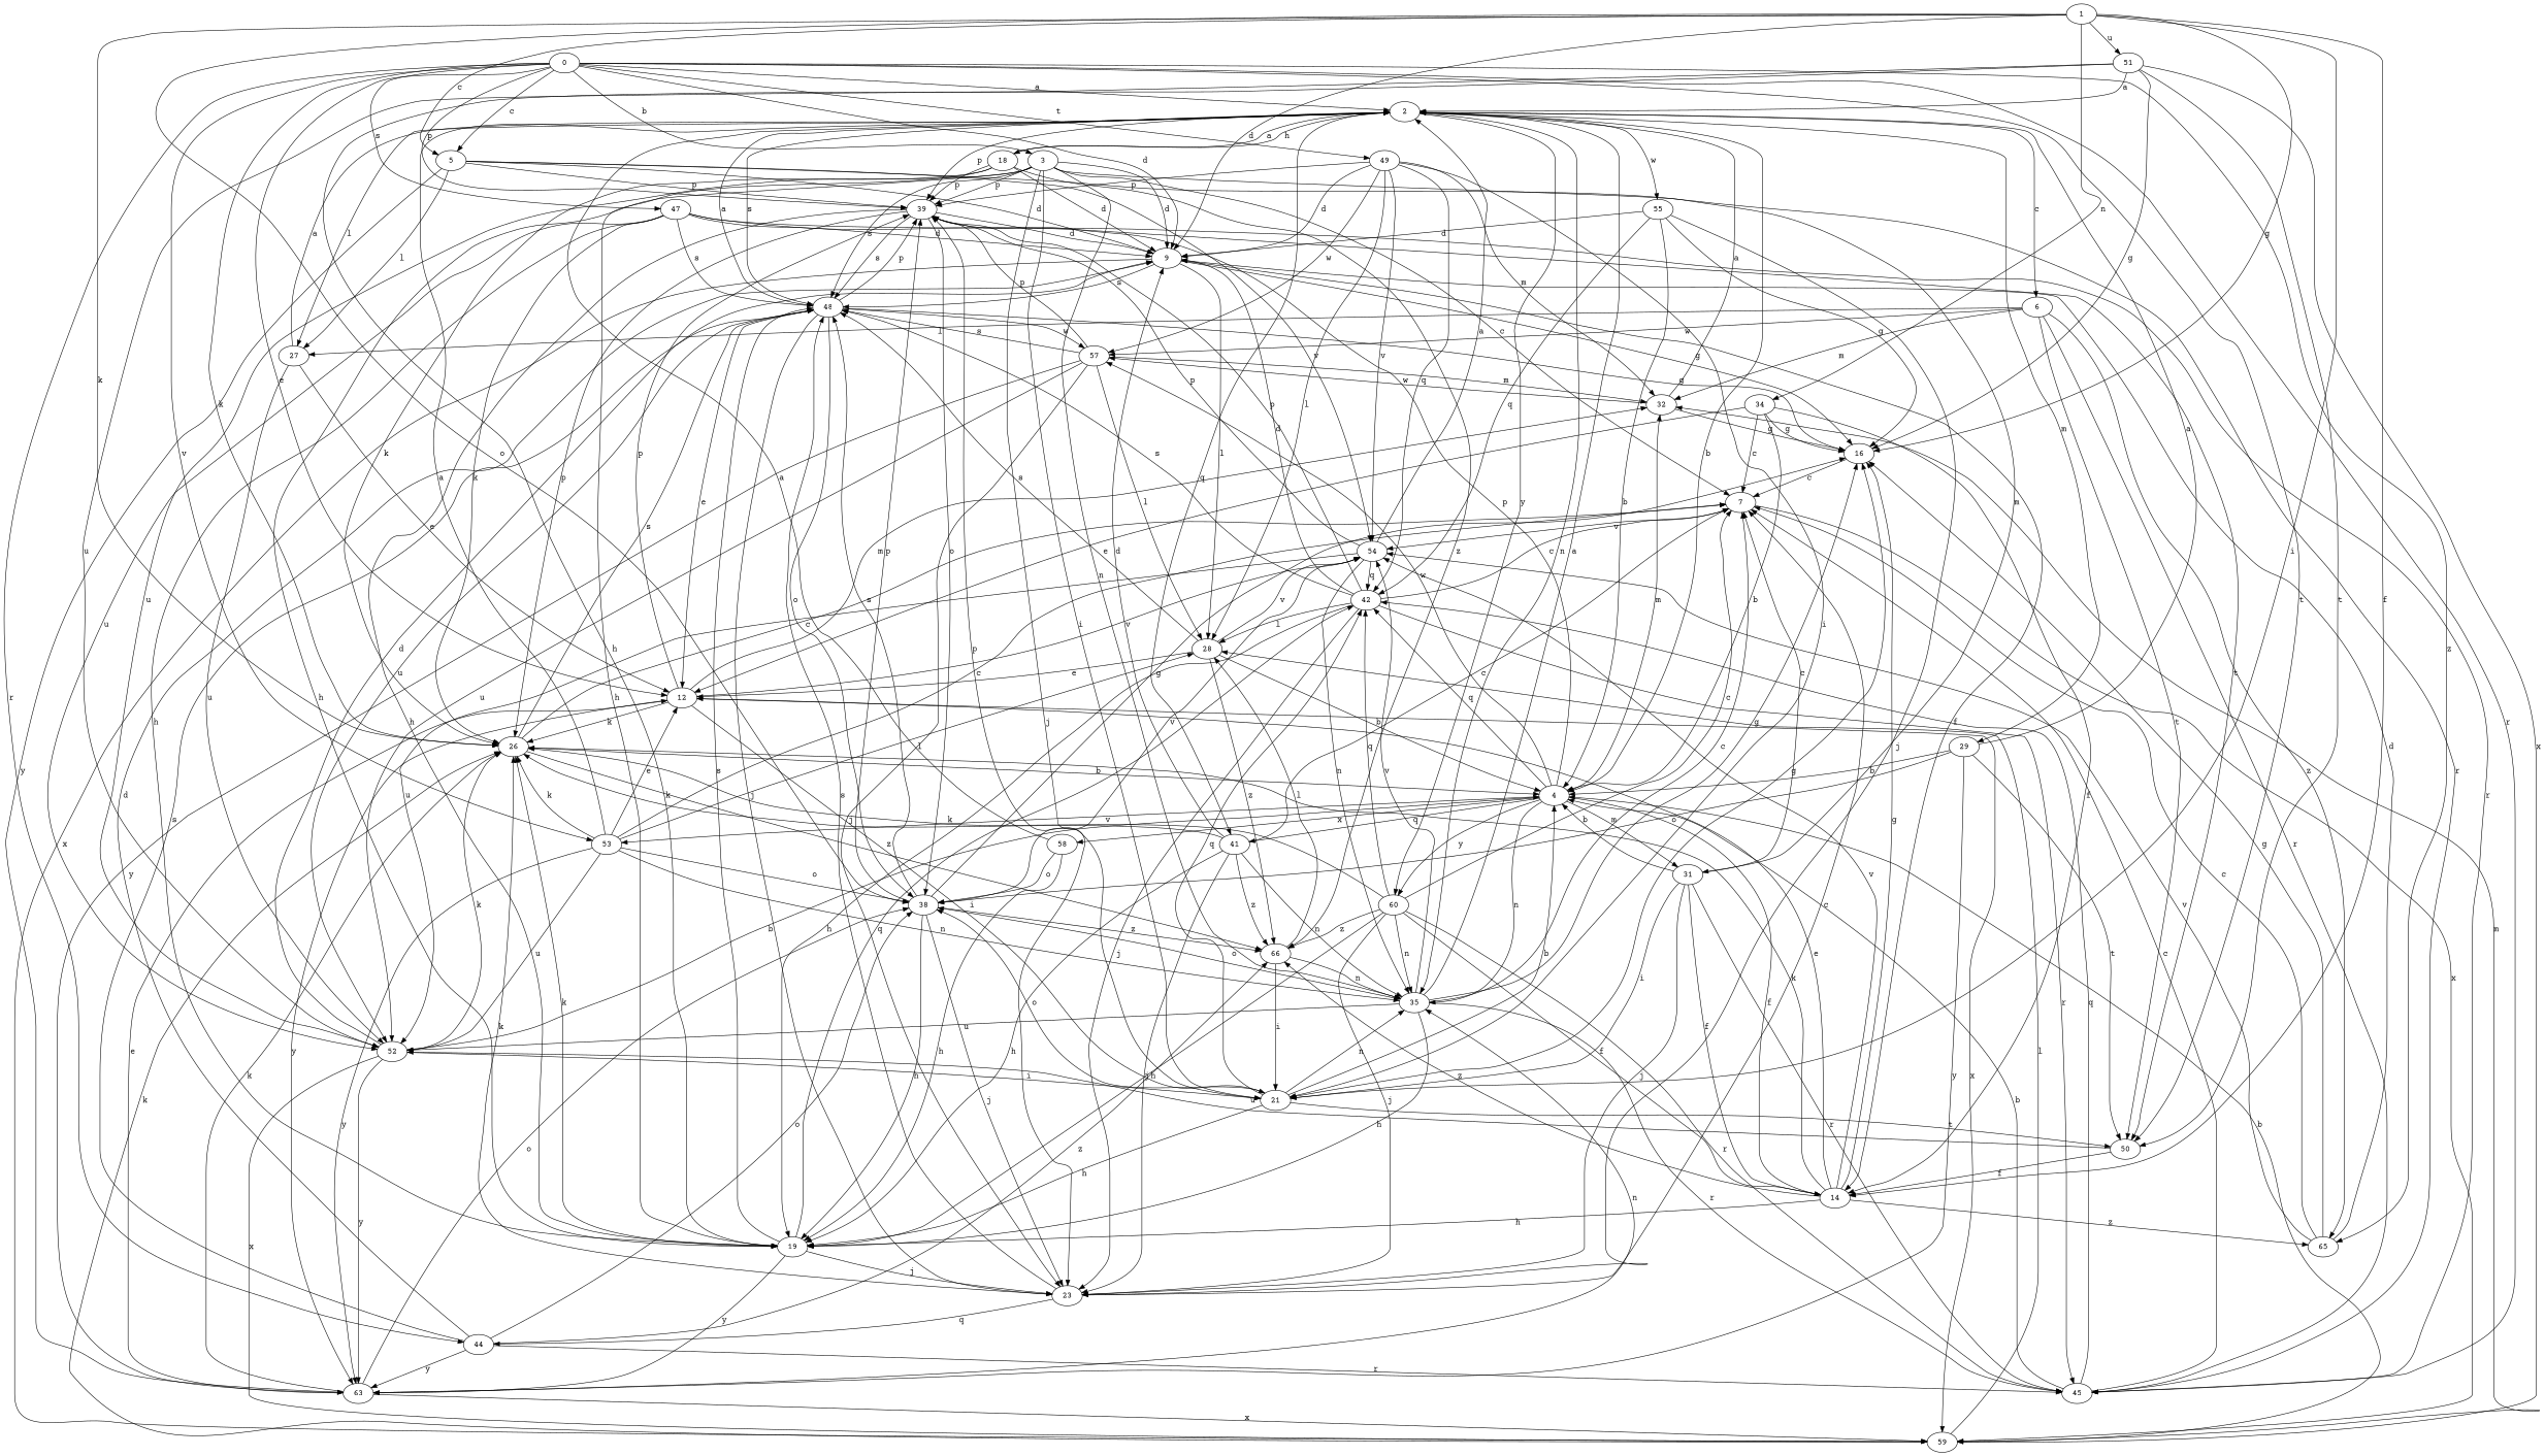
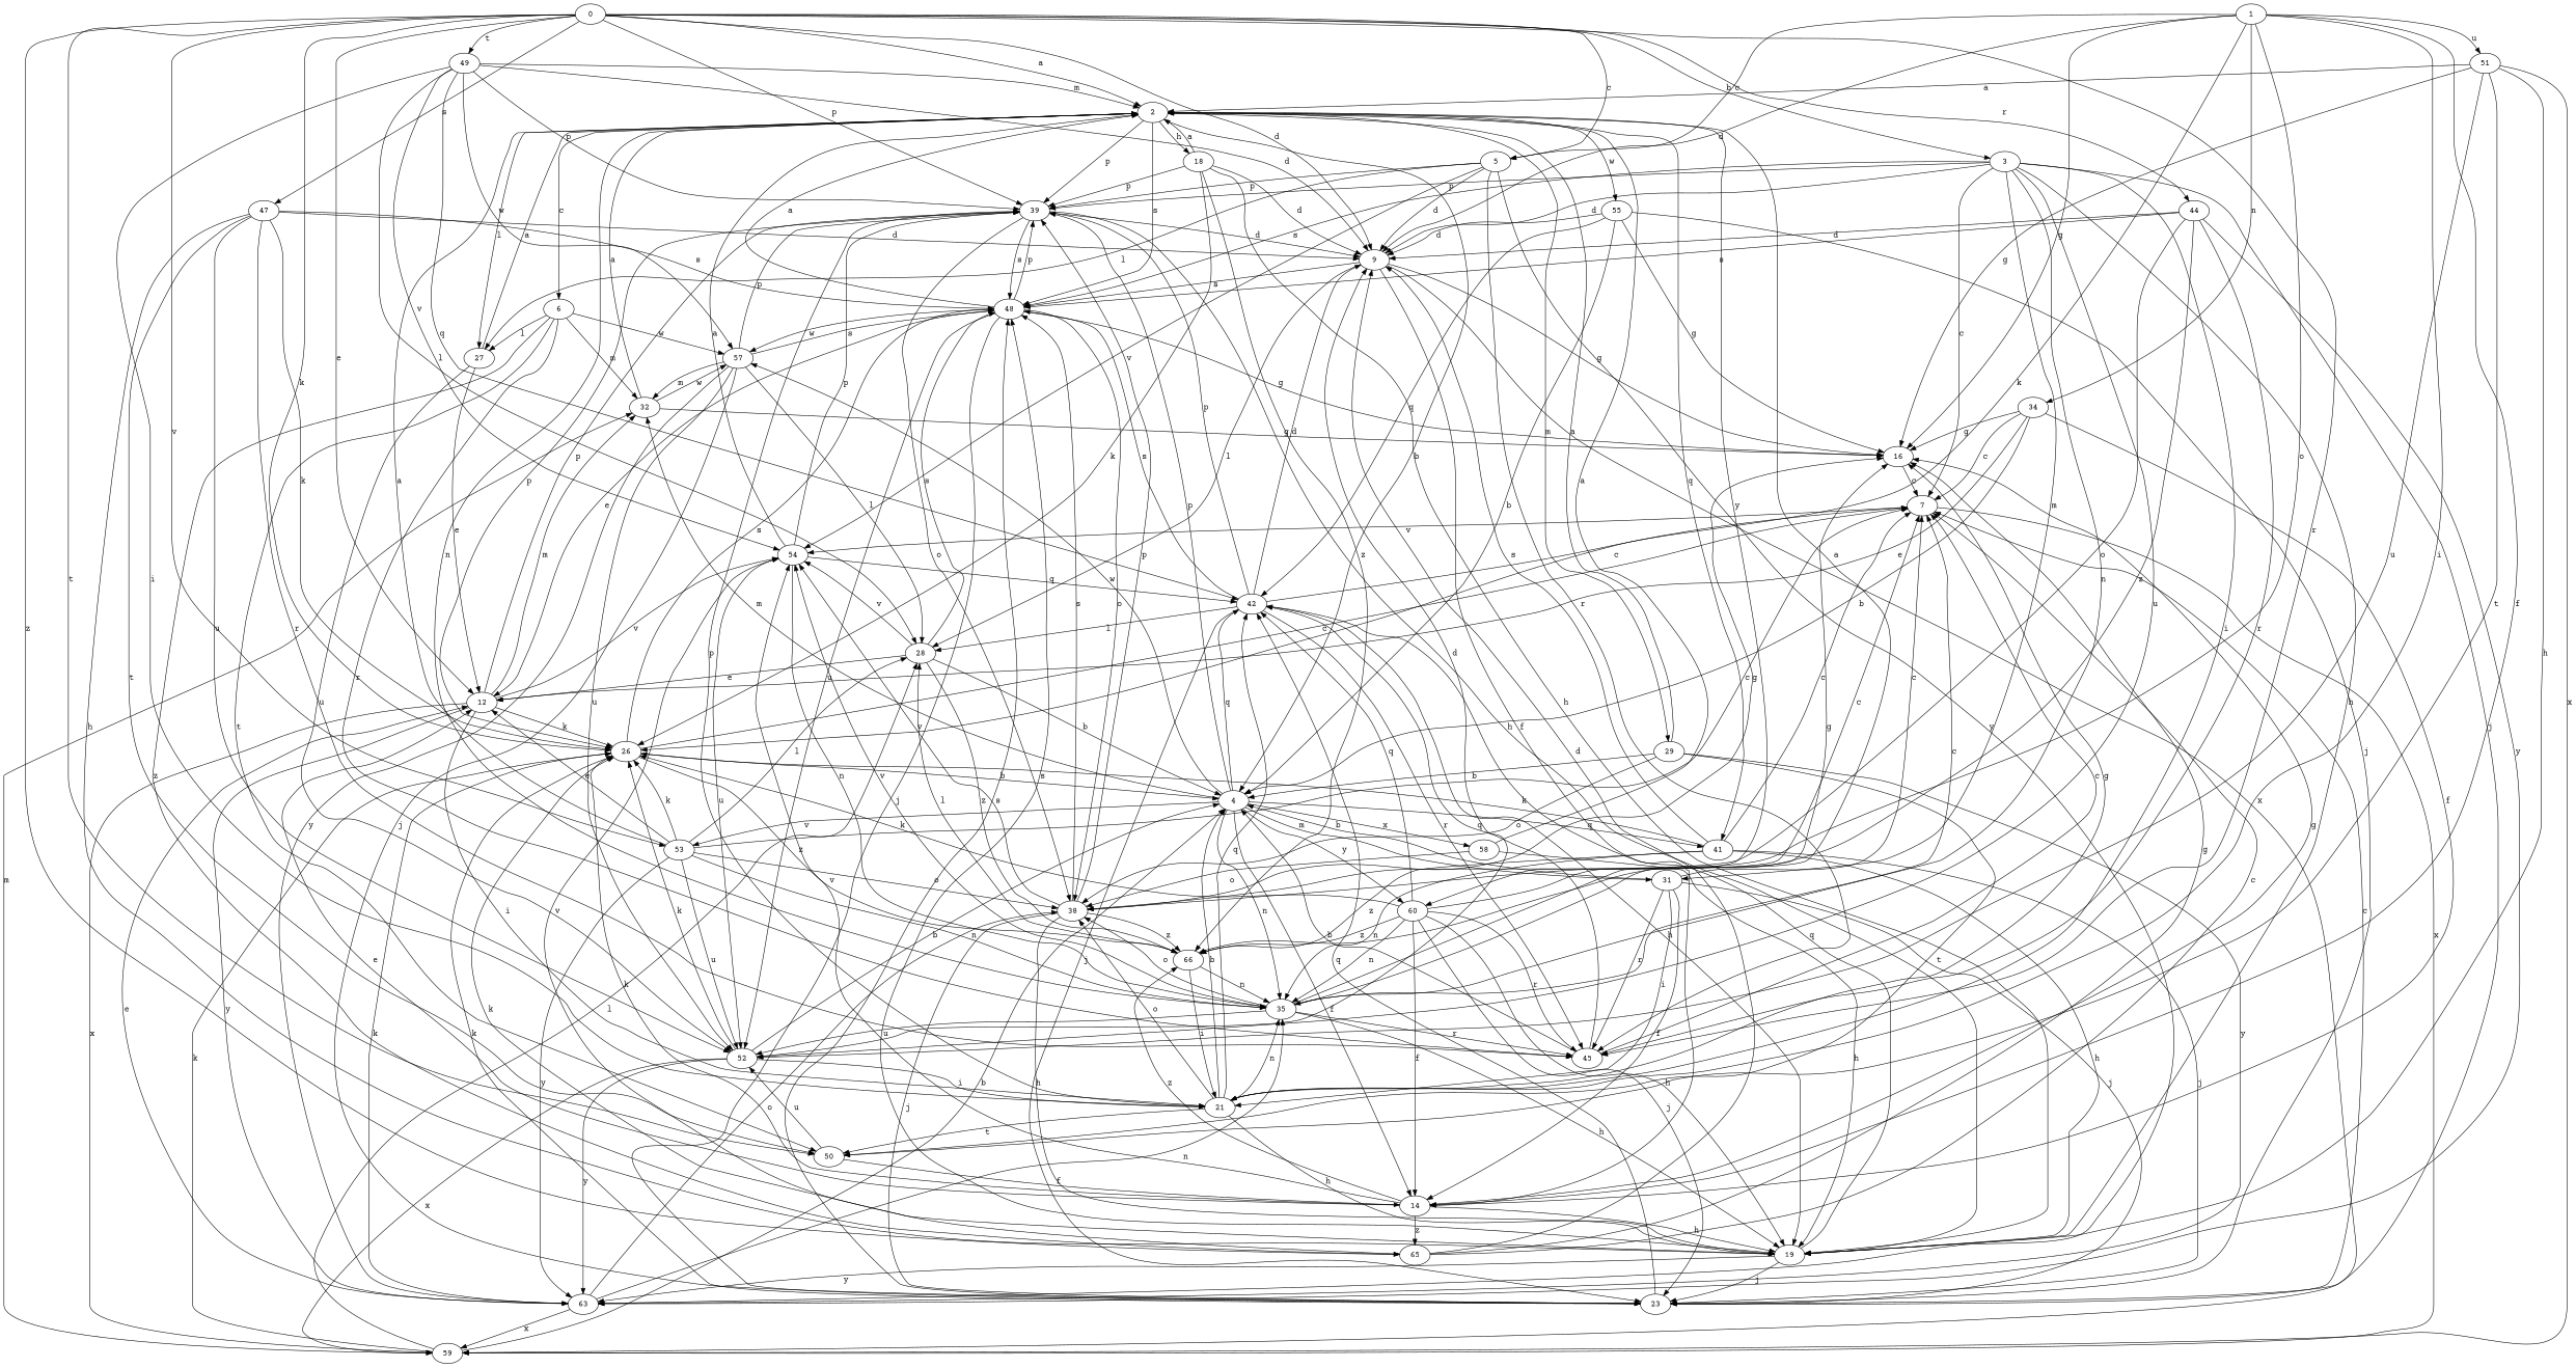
  strict digraph {
    fontname="Courier Prime"
    node [fontname="Courier Prime"]
    edge [fontname="Courier Prime"]
    0
    2
    3
    5
    9
    12
    26
    39
    44
    45
    47
    49
    50
    53
    65
    4
    6
    18
    27
    29
    35
    41
    48
    55
    60
    21
    7
    19
    23
    31
    52
    54
    63
    14
    16
    59
    28
    32
    66
    38
    42
    57
    1
    34
    51
    58
    0 -> 2 [label=a]
    0 -> 3 [label=b]
    0 -> 5 [label=c]
    0 -> 9 [label=d]
    0 -> 12 [label=e]
    0 -> 26 [label=k]
    0 -> 39 [label=p]
    0 -> 44 [label=r]
    0 -> 45 [label=r]
    0 -> 47 [label=s]
    0 -> 49 [label=t]
    0 -> 50 [label=t]
    0 -> 53 [label=v]
    0 -> 65 [label=z]
    2 -> 39 [label=p]
    2 -> 4 [label=b]
    2 -> 6 [label=c]
    2 -> 18 [label=h]
    2 -> 27 [label=l]
    2 -> 29 [label=m]
    2 -> 35 [label=n]
    2 -> 41 [label=q]
    2 -> 48 [label=s]
    2 -> 55 [label=w]
    2 -> 60 [label=y]
    3 -> 9 [label=d]
    3 -> 39 [label=p]
    3 -> 35 [label=n]
    3 -> 48 [label=s]
    3 -> 21 [label=i]
    3 -> 7 [label=c]
    3 -> 19 [label=h]
    3 -> 23 [label=j]
    3 -> 31 [label=m]
    3 -> 52 [label=u]
    5 -> 9 [label=d]
    5 -> 39 [label=p]
    5 -> 45 [label=r]
    5 -> 27 [label=l]
    5 -> 54 [label=v]
    5 -> 63 [label=y]
    9 -> 48 [label=s]
    9 -> 14 [label=f]
    9 -> 16 [label=g]
    9 -> 59 [label=x]
    9 -> 28 [label=l]
    12 -> 26 [label=k]
    12 -> 39 [label=p]
    12 -> 21 [label=i]
    12 -> 54 [label=v]
    12 -> 63 [label=y]
    12 -> 59 [label=x]
    12 -> 32 [label=m]
    26 -> 4 [label=b]
    26 -> 48 [label=s]
    26 -> 7 [label=c]
    26 -> 66 [label=z]
    39 -> 9 [label=d]
    39 -> 26 [label=p]
    39 -> 48 [label=s]
    39 -> 19 [label=h]
    39 -> 38 [label=o]
    44 -> 9 [label=d]
    44 -> 45 [label=r]
    44 -> 48 [label=s]
    44 -> 63 [label=y]
    44 -> 66 [label=z]
    44 -> 38 [label=o]
    45 -> 4 [label=b]
    45 -> 7 [label=c]
    45 -> 42 [label=q]
    47 -> 9 [label=d]
    47 -> 26 [label=k]
    47 -> 45 [label=r]
    47 -> 50 [label=t]
    47 -> 48 [label=s]
    47 -> 19 [label=h]
    47 -> 52 [label=u]
    49 -> 9 [label=d]
    49 -> 39 [label=p]
    49 -> 21 [label=i]
    49 -> 54 [label=v]
    49 -> 28 [label=l]
-   49 -> 32 [label=m]
+   49 -> 2 [label=m]
    49 -> 42 [label=q]
    49 -> 57 [label=w]
    50 -> 52 [label=u]
    50 -> 14 [label=f]
    53 -> 2 [label=a]
    53 -> 12 [label=e]
    53 -> 26 [label=k]
    53 -> 35 [label=n]
    53 -> 7 [label=c]
    53 -> 52 [label=u]
    53 -> 63 [label=y]
    53 -> 28 [label=l]
    53 -> 38 [label=o]
    65 -> 9 [label=d]
    65 -> 7 [label=c]
    65 -> 54 [label=v]
    65 -> 16 [label=g]
    4 -> 39 [label=p]
    4 -> 53 [label=v]
    4 -> 35 [label=n]
    4 -> 41 [label=q]
    4 -> 60 [label=y]
    4 -> 31 [label=m]
    4 -> 14 [label=f]
    4 -> 32 [label=m]
    4 -> 42 [label=q]
    4 -> 57 [label=w]
    4 -> 58 [label=x]
    6 -> 45 [label=r]
    6 -> 50 [label=t]
    6 -> 65 [label=z]
    6 -> 27 [label=l]
    6 -> 32 [label=m]
    6 -> 57 [label=w]
    18 -> 2 [label=a]
    18 -> 9 [label=d]
    18 -> 26 [label=k]
    18 -> 39 [label=p]
    18 -> 19 [label=h]
    18 -> 66 [label=z]
    27 -> 2 [label=a]
    27 -> 12 [label=e]
    27 -> 52 [label=u]
    29 -> 2 [label=a]
    29 -> 50 [label=t]
    29 -> 4 [label=b]
    29 -> 63 [label=y]
    29 -> 38 [label=o]
    35 -> 2 [label=a]
    35 -> 45 [label=r]
    35 -> 7 [label=c]
    35 -> 19 [label=h]
    35 -> 52 [label=u]
    35 -> 54 [label=v]
    35 -> 16 [label=g]
    35 -> 38 [label=o]
-   41 -> 9 [label=d]
+   41 -> 9 [label=s]
    41 -> 26 [label=k]
    41 -> 35 [label=n]
    41 -> 7 [label=c]
    41 -> 19 [label=h]
    41 -> 23 [label=j]
    41 -> 66 [label=z]
    48 -> 2 [label=a]
    48 -> 12 [label=e]
    48 -> 39 [label=p]
    48 -> 23 [label=j]
    48 -> 52 [label=u]
    48 -> 16 [label=g]
    48 -> 38 [label=o]
    48 -> 57 [label=w]
    55 -> 9 [label=d]
    55 -> 4 [label=b]
    55 -> 23 [label=j]
    55 -> 16 [label=g]
    55 -> 42 [label=q]
    60 -> 26 [label=k]
    60 -> 45 [label=r]
    60 -> 35 [label=n]
    60 -> 7 [label=c]
    60 -> 19 [label=h]
    60 -> 23 [label=j]
    60 -> 14 [label=f]
    60 -> 66 [label=z]
    60 -> 42 [label=q]
    21 -> 39 [label=p]
    21 -> 50 [label=t]
    21 -> 4 [label=b]
    21 -> 35 [label=n]
    21 -> 19 [label=h]
    21 -> 16 [label=g]
    21 -> 38 [label=o]
    21 -> 42 [label=q]
    7 -> 54 [label=v]
    7 -> 59 [label=x]
    19 -> 26 [label=k]
    19 -> 48 [label=s]
    19 -> 23 [label=j]
    19 -> 63 [label=y]
    19 -> 42 [label=q]
    23 -> 26 [label=k]
    23 -> 48 [label=s]
    23 -> 7 [label=c]
-   23 -> 44 [label=q]
+   23 -> 42 [label=q]
    31 -> 45 [label=r]
    31 -> 4 [label=b]
    31 -> 21 [label=i]
    31 -> 7 [label=c]
    31 -> 23 [label=j]
    31 -> 14 [label=f]
    52 -> 9 [label=d]
    52 -> 26 [label=k]
    52 -> 4 [label=b]
    52 -> 21 [label=i]
    52 -> 63 [label=y]
    52 -> 59 [label=x]
    54 -> 2 [label=a]
    54 -> 39 [label=p]
    54 -> 35 [label=n]
    54 -> 52 [label=u]
    54 -> 42 [label=q]
    63 -> 12 [label=e]
    63 -> 26 [label=k]
    63 -> 35 [label=n]
    63 -> 59 [label=x]
    63 -> 38 [label=o]
    14 -> 12 [label=e]
    14 -> 26 [label=k]
    14 -> 65 [label=z]
    14 -> 19 [label=h]
    14 -> 54 [label=v]
    14 -> 16 [label=g]
    14 -> 66 [label=z]
    16 -> 7 [label=c]
    59 -> 26 [label=k]
    59 -> 4 [label=b]
    59 -> 28 [label=l]
    59 -> 32 [label=m]
    28 -> 12 [label=e]
    28 -> 4 [label=b]
    28 -> 48 [label=s]
    28 -> 54 [label=v]
    28 -> 66 [label=z]
    32 -> 2 [label=a]
    32 -> 16 [label=g]
    32 -> 57 [label=w]
    66 -> 35 [label=n]
    66 -> 21 [label=i]
    66 -> 28 [label=l]
    38 -> 39 [label=p]
    38 -> 48 [label=s]
    38 -> 19 [label=h]
    38 -> 23 [label=j]
    38 -> 54 [label=v]
    38 -> 16 [label=g]
    38 -> 66 [label=z]
    42 -> 9 [label=d]
    42 -> 39 [label=p]
    42 -> 45 [label=r]
    42 -> 48 [label=s]
    42 -> 7 [label=c]
    42 -> 19 [label=h]
    42 -> 23 [label=j]
    42 -> 28 [label=l]
    57 -> 39 [label=p]
    57 -> 48 [label=s]
    57 -> 23 [label=j]
    57 -> 52 [label=u]
    57 -> 63 [label=y]
    57 -> 28 [label=l]
    57 -> 32 [label=m]
    1 -> 5 [label=c]
    1 -> 9 [label=d]
    1 -> 26 [label=k]
    1 -> 21 [label=i]
    1 -> 14 [label=f]
    1 -> 16 [label=g]
    1 -> 38 [label=o]
    1 -> 34 [label=n]
    1 -> 51 [label=u]
    34 -> 12 [label=e]
    34 -> 4 [label=b]
    34 -> 7 [label=c]
    34 -> 14 [label=f]
    34 -> 16 [label=g]
    51 -> 2 [label=a]
    51 -> 50 [label=t]
    51 -> 19 [label=h]
    51 -> 52 [label=u]
    51 -> 16 [label=g]
    51 -> 59 [label=x]
    58 -> 2 [label=a]
    58 -> 19 [label=h]
    58 -> 38 [label=o]
  }
